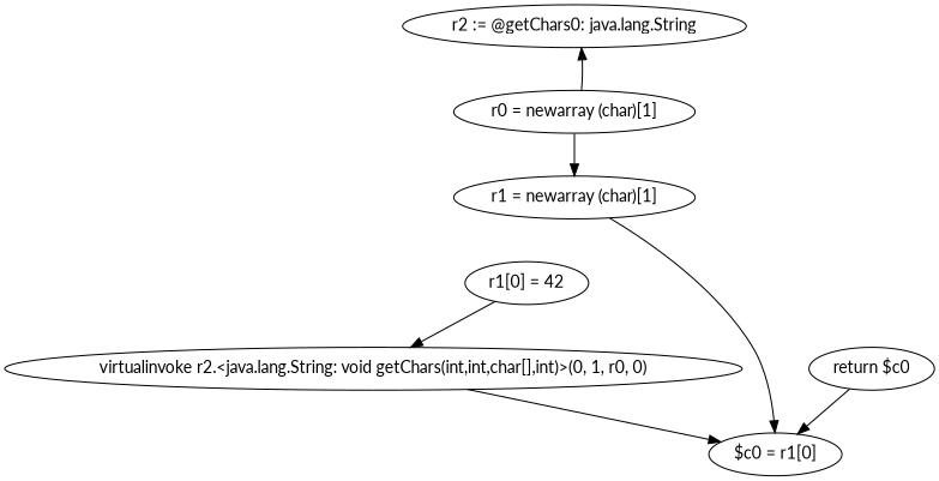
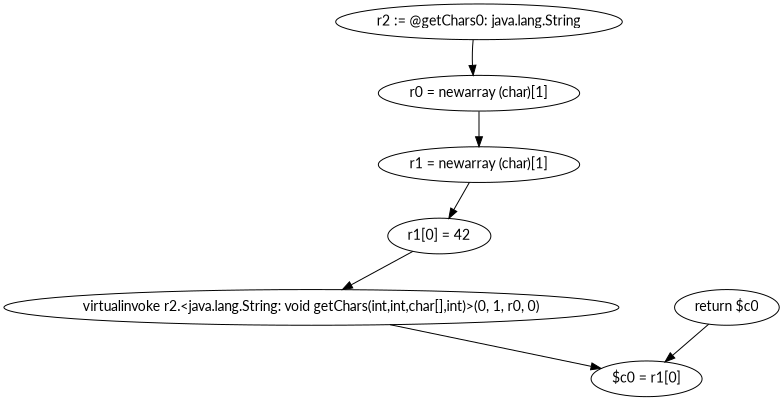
  digraph {
    fontname=Lato
    node [fontname=Lato]
    edge [fontname=Lato]
    n1 [label="r2 := @getChars0: java.lang.String"]
    "r0 = newarray (char)[1]"
    "r1 = newarray (char)[1]"
    "r1[0] = 42"
    "virtualinvoke r2.<java.lang.String: void getChars(int,int,char[],int)>(0, 1, r0, 0)"
    "$c0 = r1[0]"
    "return $c0"
-   "r0 = newarray (char)[1]" -> n1
+   n1 -> "r0 = newarray (char)[1]"
    "r0 = newarray (char)[1]" -> "r1 = newarray (char)[1]"
-   "r1 = newarray (char)[1]" -> "$c0 = r1[0]"
+   "r1 = newarray (char)[1]" -> "r1[0] = 42"
    "r1[0] = 42" -> "virtualinvoke r2.<java.lang.String: void getChars(int,int,char[],int)>(0, 1, r0, 0)"
    "virtualinvoke r2.<java.lang.String: void getChars(int,int,char[],int)>(0, 1, r0, 0)" -> "$c0 = r1[0]"
    "return $c0" -> "$c0 = r1[0]"
  }
